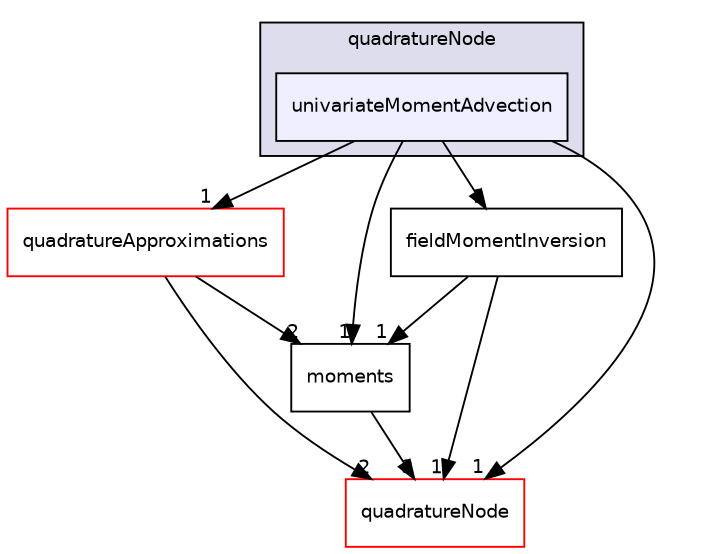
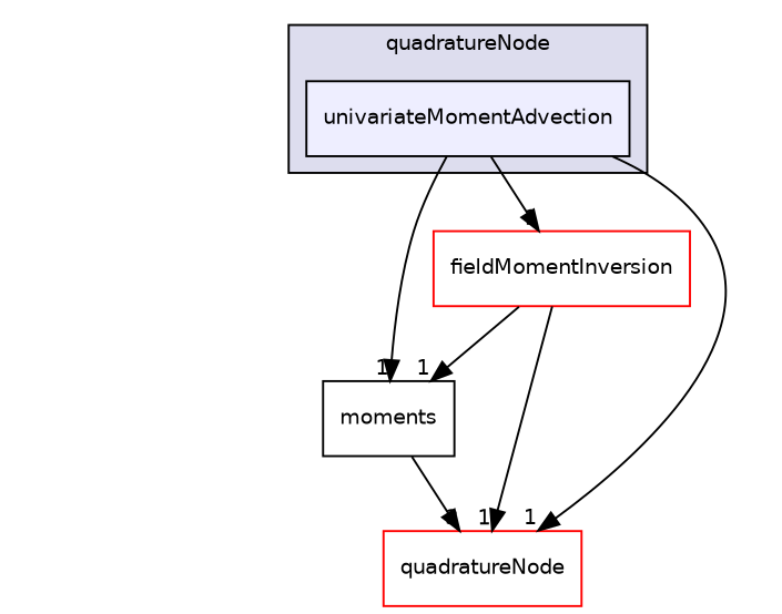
  digraph {
    compound=true
    node [fontname=Helvetica fontsize=10 shape=box color=red]
    edge [headlabel=1 labeldistance=1.5 labelfontname=Helvetica labelfontsize=10]
    n1 [fillcolor="#eeeeff" label=univariateMomentAdvection pencolor=black style=filled color=""]
    n2 [label=moments color=""]
-   n3 [label=quadratureApproximations]
-   n4 [color=black label=fieldMomentInversion]
+   n4 [label=fieldMomentInversion]
    n5 [label=quadratureNode]
    subgraph cluster_1 {
      bgcolor="#ddddee"
      fontname=Helvetica
      fontsize=10
      label=quadratureNode
      pencolor=black
      n1
    }
    n1 -> n2
-   n1 -> n3
    n1 -> n4
    n1 -> n5
    n2 -> n5 [headlabel=3]
-   n3 -> n2 [headlabel=2]
-   n3 -> n5 [headlabel=2]
    n4 -> n2
    n4 -> n5
  }
